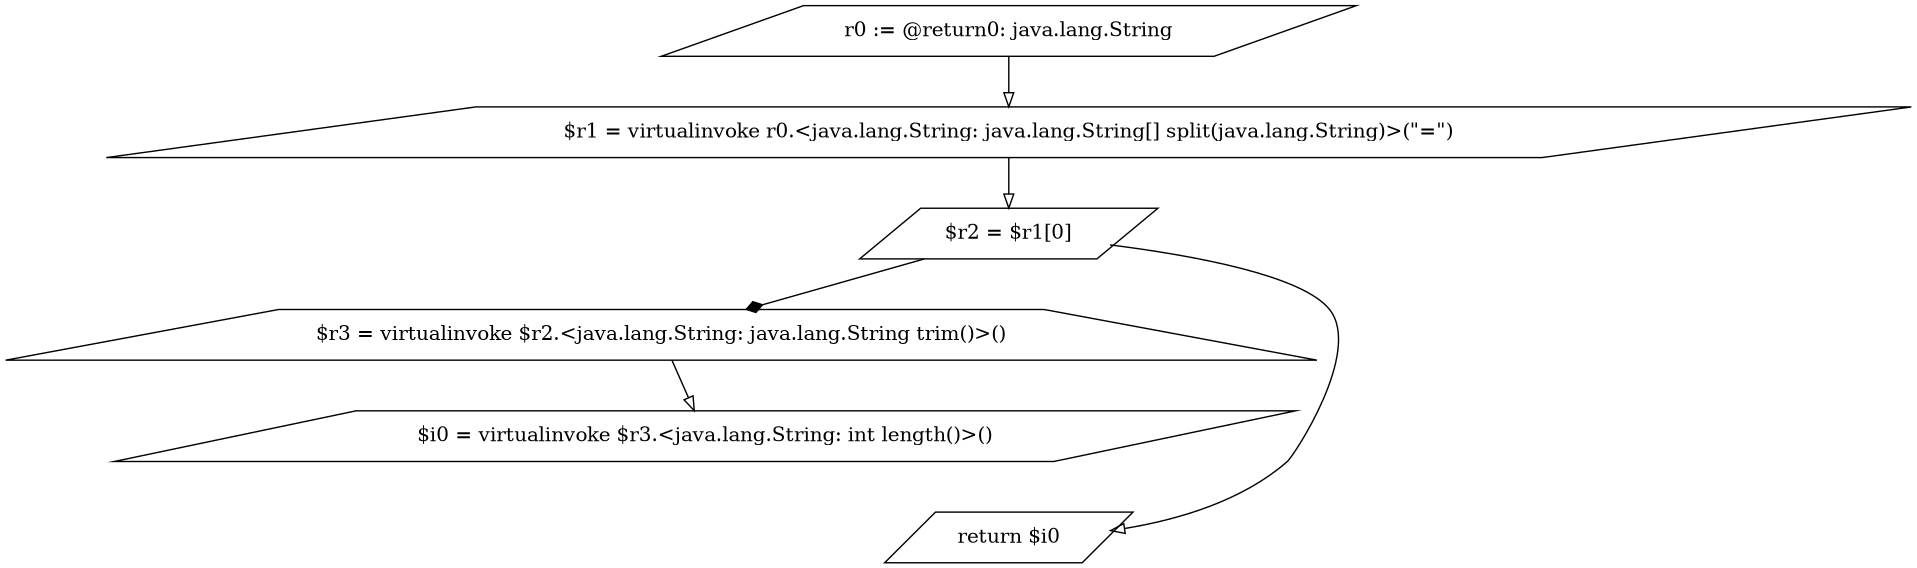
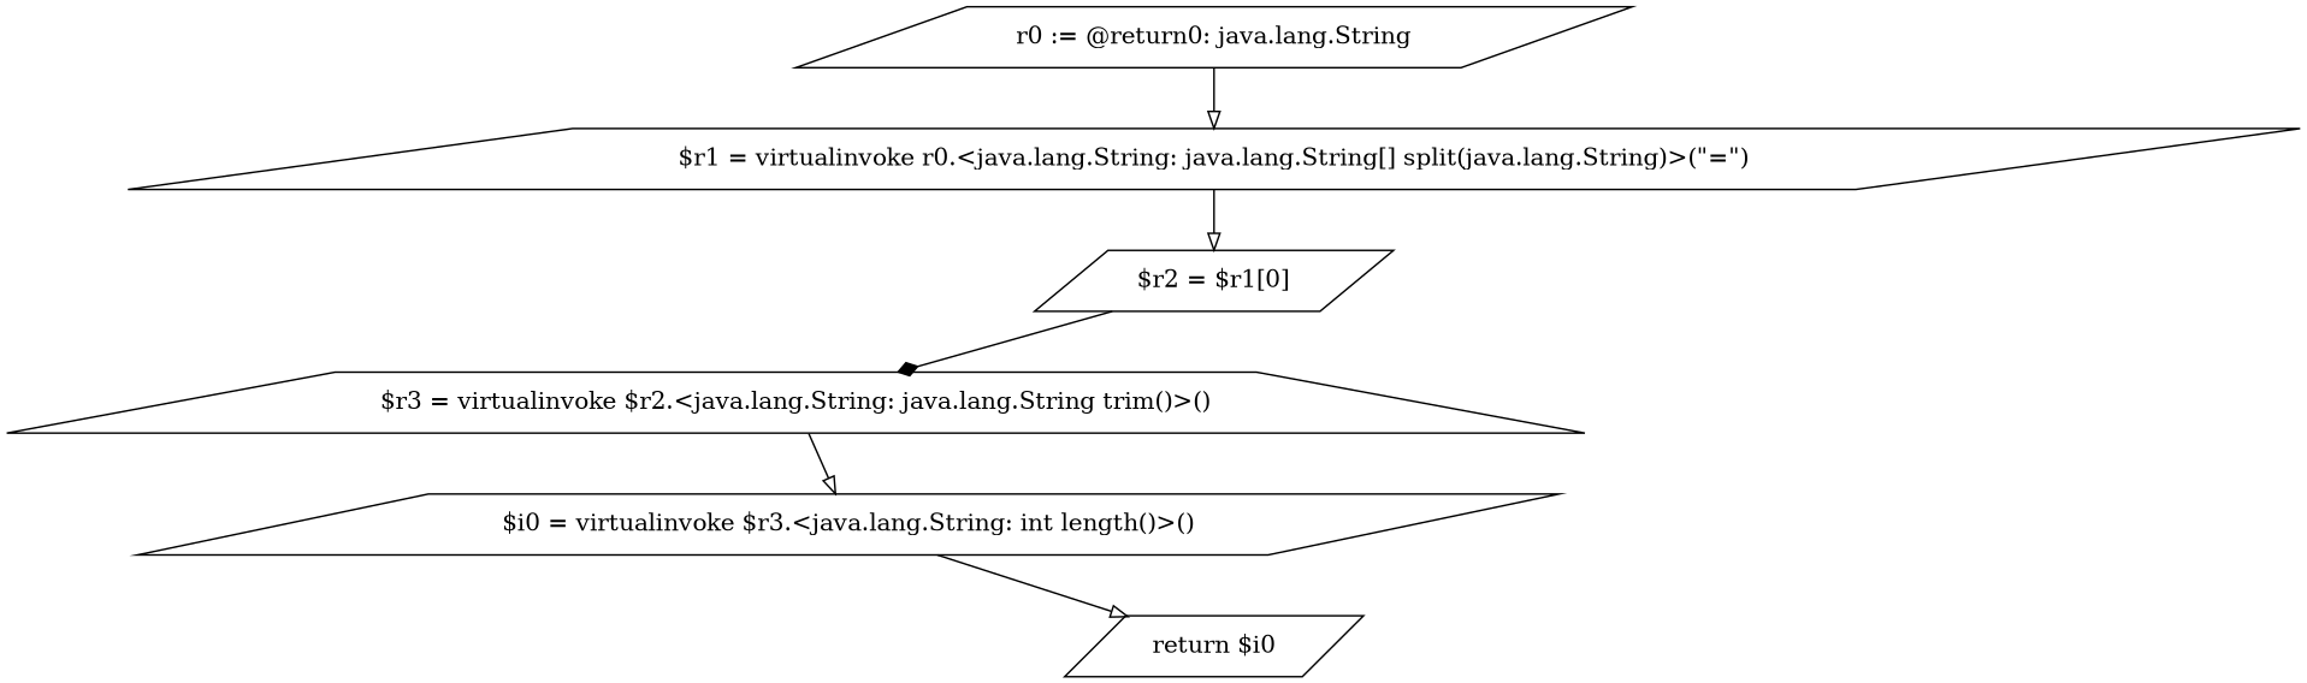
  digraph {
    node [shape=parallelogram]
    edge [arrowhead=onormal]
    n1 [label="r0 := @return0: java.lang.String"]
    "$r1 = virtualinvoke r0.<java.lang.String: java.lang.String[] split(java.lang.String)>(\"=\")"
    "$r2 = $r1[0]"
    "$r3 = virtualinvoke $r2.<java.lang.String: java.lang.String trim()>()" [shape=trapezium]
    "$i0 = virtualinvoke $r3.<java.lang.String: int length()>()"
    "return $i0"
    n1 -> "$r1 = virtualinvoke r0.<java.lang.String: java.lang.String[] split(java.lang.String)>(\"=\")"
    "$r1 = virtualinvoke r0.<java.lang.String: java.lang.String[] split(java.lang.String)>(\"=\")" -> "$r2 = $r1[0]"
    "$r2 = $r1[0]" -> "$r3 = virtualinvoke $r2.<java.lang.String: java.lang.String trim()>()" [arrowhead=diamond]
    "$r3 = virtualinvoke $r2.<java.lang.String: java.lang.String trim()>()" -> "$i0 = virtualinvoke $r3.<java.lang.String: int length()>()"
-   "$r2 = $r1[0]" -> "return $i0"
+   "$i0 = virtualinvoke $r3.<java.lang.String: int length()>()" -> "return $i0"
  }
